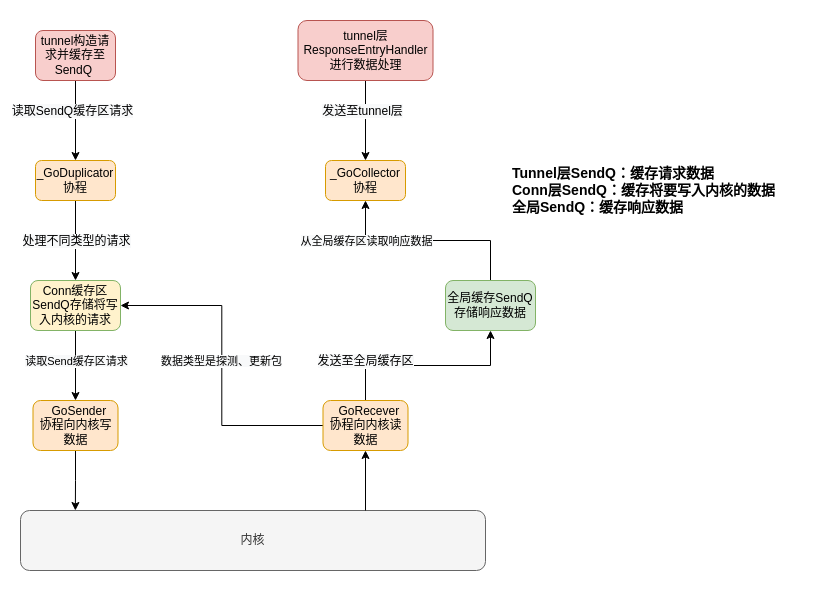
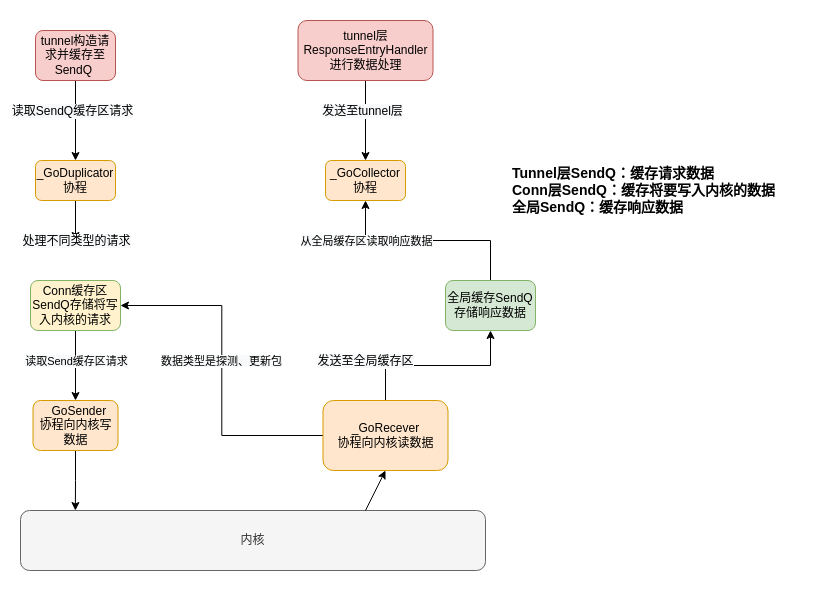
  <mxCell id="0" />
  <mxCell id="1" parent="0" />
  <mxCell id="2" value="" style="edgeStyle=orthogonalEdgeStyle;rounded=0;orthogonalLoop=1;jettySize=auto;html=1;entryX=0.5;entryY=0;entryDx=0;entryDy=0;" edge="1" parent="1" source="4" target="6"><mxGeometry relative="1" as="geometry"><mxPoint x="75" y="230" as="targetPoint" /></mxGeometry></mxCell>
  <mxCell id="3" value="&lt;span style=&quot;font-size: 12px; background-color: rgb(248, 249, 250);&quot;&gt;读取SendQ缓存区请求&lt;/span&gt;" style="edgeLabel;html=1;align=center;verticalAlign=middle;resizable=0;points=[];" vertex="1" connectable="0" parent="2"><mxGeometry x="-0.25" y="-4" relative="1" as="geometry"><mxPoint as="offset" /></mxGeometry></mxCell>
  <mxCell id="4" value="tunnel构造请求并缓存至SendQ&amp;nbsp;" style="rounded=1;whiteSpace=wrap;html=1;fillColor=#f8cecc;strokeColor=#b85450;" vertex="1" parent="1"><mxGeometry x="35" y="30" width="80" height="50" as="geometry" /></mxCell>
- <mxCell id="5" style="edgeStyle=orthogonalEdgeStyle;rounded=0;orthogonalLoop=1;jettySize=auto;html=1;exitX=0.5;exitY=1;exitDx=0;exitDy=0;entryX=0.5;entryY=0;entryDx=0;entryDy=0;" edge="1" parent="1" source="6" target="8"><mxGeometry relative="1" as="geometry" /></mxCell>
+ <mxCell id="5" style="edgeStyle=orthogonalEdgeStyle;rounded=0;orthogonalLoop=1;jettySize=auto;html=1;exitX=0.5;exitY=1;exitDx=0;exitDy=0;" edge="1" parent="1" source="6" target="9"><mxGeometry relative="1" as="geometry" /></mxCell>
  <mxCell id="6" value="_GoDuplicator&lt;br&gt;协程" style="rounded=1;whiteSpace=wrap;html=1;fillColor=#ffe6cc;strokeColor=#d79b00;" vertex="1" parent="1"><mxGeometry x="35" y="160" width="80" height="40" as="geometry" /></mxCell>
  <mxCell id="7" style="edgeStyle=orthogonalEdgeStyle;rounded=0;orthogonalLoop=1;jettySize=auto;html=1;exitX=0.5;exitY=1;exitDx=0;exitDy=0;entryX=0.5;entryY=0;entryDx=0;entryDy=0;" edge="1" parent="1" source="8" target="11"><mxGeometry relative="1" as="geometry"><mxPoint x="75" y="380" as="targetPoint" /></mxGeometry></mxCell>
  <mxCell id="8" value="Conn缓存区SendQ存储将写入内核的请求" style="rounded=1;whiteSpace=wrap;html=1;fillColor=#fff2cc;strokeColor=#82b366;" vertex="1" parent="1"><mxGeometry x="30" y="280" width="90" height="50" as="geometry" /></mxCell>
  <mxCell id="9" value="&lt;span style=&quot;font-size: 12px; background-color: rgb(248, 249, 250);&quot;&gt;处理不同类型的请求&lt;/span&gt;" style="edgeLabel;html=1;align=center;verticalAlign=middle;resizable=0;points=[];" vertex="1" connectable="0" parent="1"><mxGeometry x="75" y="240" as="geometry" /></mxCell>
  <mxCell id="10" style="edgeStyle=orthogonalEdgeStyle;rounded=0;orthogonalLoop=1;jettySize=auto;html=1;entryX=0.118;entryY=0;entryDx=0;entryDy=0;entryPerimeter=0;" edge="1" parent="1" source="11" target="13"><mxGeometry relative="1" as="geometry" /></mxCell>
  <mxCell id="11" value="_GoSender&lt;br&gt;协程向内核写数据" style="rounded=1;whiteSpace=wrap;html=1;fillColor=#ffe6cc;strokeColor=#d79b00;" vertex="1" parent="1"><mxGeometry x="32.5" y="400" width="85" height="50" as="geometry" /></mxCell>
  <mxCell id="12" value="&lt;span style=&quot;background-color: rgb(248, 249, 250);&quot;&gt;读取Send缓存区请求&lt;/span&gt;" style="edgeLabel;html=1;align=center;verticalAlign=middle;resizable=0;points=[];" vertex="1" connectable="0" parent="1"><mxGeometry x="75" y="360" as="geometry" /></mxCell>
  <mxCell id="13" value="内核" style="rounded=1;whiteSpace=wrap;html=1;fillColor=#f5f5f5;fontColor=#333333;strokeColor=#666666;" vertex="1" parent="1"><mxGeometry x="20" y="510" width="465" height="60" as="geometry" /></mxCell>
  <mxCell id="14" value="" style="edgeStyle=orthogonalEdgeStyle;rounded=0;orthogonalLoop=1;jettySize=auto;html=1;entryX=0.5;entryY=0;entryDx=0;entryDy=0;" edge="1" parent="1" source="16" target="17"><mxGeometry relative="1" as="geometry"><mxPoint x="365" y="230" as="targetPoint" /></mxGeometry></mxCell>
  <mxCell id="15" value="&lt;span style=&quot;font-size: 12px; background-color: rgb(248, 249, 250);&quot;&gt;发送至tunnel层&lt;/span&gt;" style="edgeLabel;html=1;align=center;verticalAlign=middle;resizable=0;points=[];" vertex="1" connectable="0" parent="14"><mxGeometry x="-0.25" y="-4" relative="1" as="geometry"><mxPoint as="offset" /></mxGeometry></mxCell>
  <mxCell id="16" value="tunnel层ResponseEntryHandler进行数据处理" style="rounded=1;whiteSpace=wrap;html=1;fillColor=#f8cecc;strokeColor=#b85450;" vertex="1" parent="1"><mxGeometry x="297.5" y="20" width="135" height="60" as="geometry" /></mxCell>
  <mxCell id="17" value="_GoCollector&lt;br&gt;协程" style="rounded=1;whiteSpace=wrap;html=1;fillColor=#ffe6cc;strokeColor=#d79b00;" vertex="1" parent="1"><mxGeometry x="325" y="160" width="80" height="40" as="geometry" /></mxCell>
  <mxCell id="18" style="edgeStyle=orthogonalEdgeStyle;rounded=0;orthogonalLoop=1;jettySize=auto;html=1;exitX=0.5;exitY=0;exitDx=0;exitDy=0;entryX=0.5;entryY=1;entryDx=0;entryDy=0;" edge="1" parent="1" source="19" target="17"><mxGeometry relative="1" as="geometry" /></mxCell>
  <mxCell id="19" value="全局缓存SendQ&lt;br&gt;存储响应数据" style="rounded=1;whiteSpace=wrap;html=1;fillColor=#d5e8d4;strokeColor=#82b366;" vertex="1" parent="1"><mxGeometry x="445" y="280" width="90" height="50" as="geometry" /></mxCell>
  <mxCell id="20" value="&lt;span style=&quot;background-color: rgb(248, 249, 250);&quot;&gt;从全局缓存区读取响应数据&lt;/span&gt;" style="edgeLabel;html=1;align=center;verticalAlign=middle;resizable=0;points=[];" vertex="1" connectable="0" parent="1"><mxGeometry x="365" y="240" as="geometry" /></mxCell>
  <mxCell id="21" style="edgeStyle=orthogonalEdgeStyle;rounded=0;orthogonalLoop=1;jettySize=auto;html=1;exitX=0.5;exitY=0;exitDx=0;exitDy=0;entryX=0.5;entryY=1;entryDx=0;entryDy=0;" edge="1" parent="1" source="23" target="19"><mxGeometry relative="1" as="geometry" /></mxCell>
  <mxCell id="22" style="edgeStyle=orthogonalEdgeStyle;rounded=0;orthogonalLoop=1;jettySize=auto;html=1;entryX=1;entryY=0.5;entryDx=0;entryDy=0;" edge="1" parent="1" source="23" target="8"><mxGeometry relative="1" as="geometry" /></mxCell>
- <mxCell id="23" value="_GoRecever&lt;br&gt;协程向内核读数据" style="rounded=1;whiteSpace=wrap;html=1;fillColor=#ffe6cc;strokeColor=#d79b00;" vertex="1" parent="1"><mxGeometry x="322.5" y="400" width="85" height="50" as="geometry" /></mxCell>
+ <mxCell id="23" value="_GoRecever&lt;br&gt;协程向内核读数据" style="rounded=1;whiteSpace=wrap;html=1;fillColor=#ffe6cc;strokeColor=#d79b00;" vertex="1" parent="1"><mxGeometry x="322.5" y="400" width="125" height="70" as="geometry" /></mxCell>
  <mxCell id="24" value="&lt;span style=&quot;background-color: rgb(248, 249, 250);&quot;&gt;数据类型是探测、更新包&lt;br&gt;&lt;/span&gt;" style="edgeLabel;html=1;align=center;verticalAlign=middle;resizable=0;points=[];" vertex="1" connectable="0" parent="1"><mxGeometry x="220" y="360" as="geometry" /></mxCell>
  <mxCell id="25" value="" style="endArrow=classic;html=1;rounded=0;entryX=0.5;entryY=1;entryDx=0;entryDy=0;" edge="1" parent="1" target="23"><mxGeometry width="50" height="50" relative="1" as="geometry"><mxPoint x="365" y="510" as="sourcePoint" /><mxPoint x="400" y="460" as="targetPoint" /></mxGeometry></mxCell>
  <mxCell id="26" value="&lt;span style=&quot;font-size: 12px; background-color: rgb(248, 249, 250);&quot;&gt;发送至全局缓存区&lt;/span&gt;" style="edgeLabel;html=1;align=center;verticalAlign=middle;resizable=0;points=[];" vertex="1" connectable="0" parent="1"><mxGeometry x="365" y="372" as="geometry"><mxPoint x="-1" y="-12" as="offset" /></mxGeometry></mxCell>
  <mxCell id="27" value="&lt;b style=&quot;font-size: 14px;&quot;&gt;Tunnel层SendQ：缓存请求数据&lt;br&gt;Conn层SendQ：缓存将要写入内核的数据&lt;br&gt;全局SendQ：缓存响应数据&lt;/b&gt;" style="text;html=1;strokeColor=none;fillColor=none;align=left;verticalAlign=middle;whiteSpace=wrap;rounded=0;" vertex="1" parent="1"><mxGeometry x="510" y="150" width="305" height="80" as="geometry" /></mxCell>
